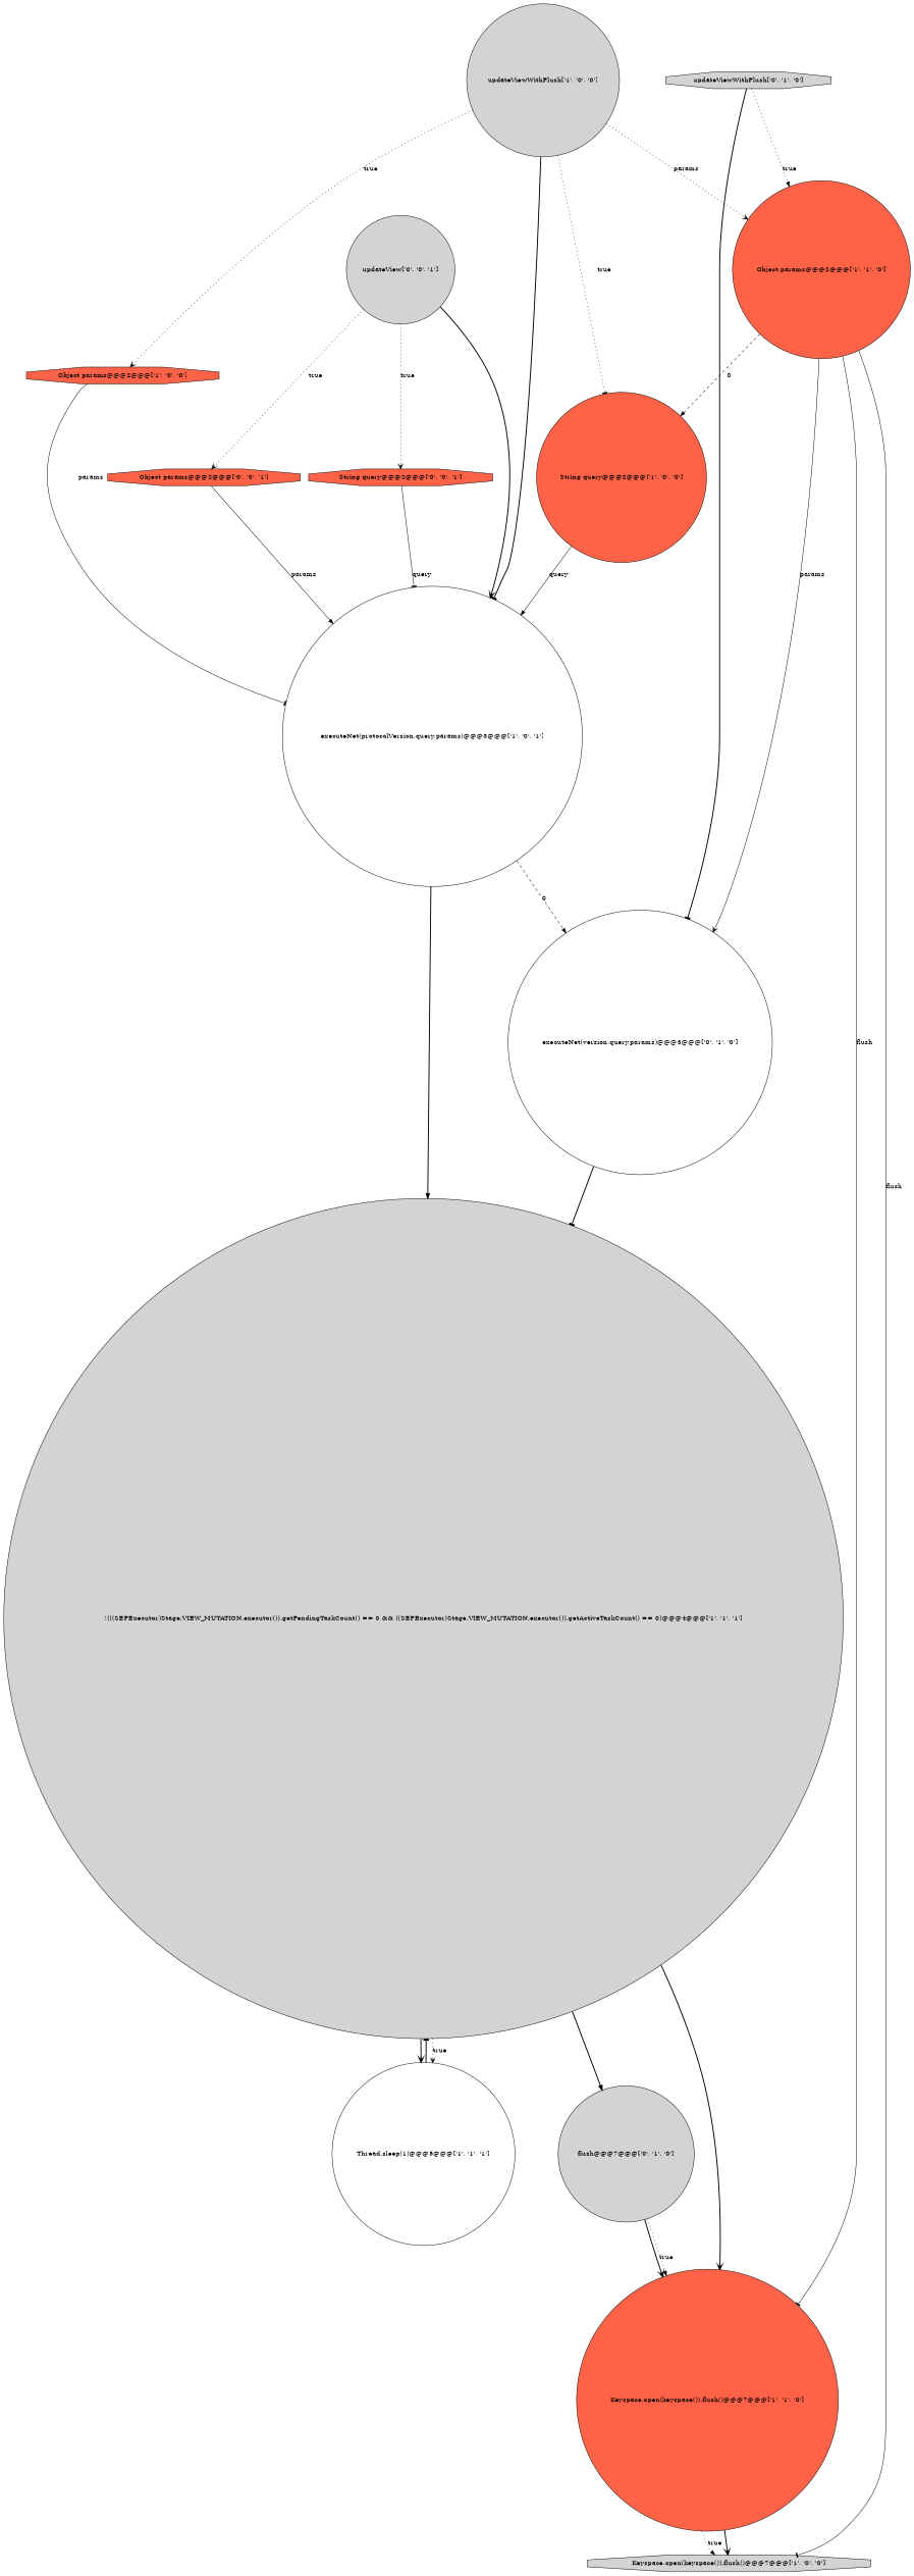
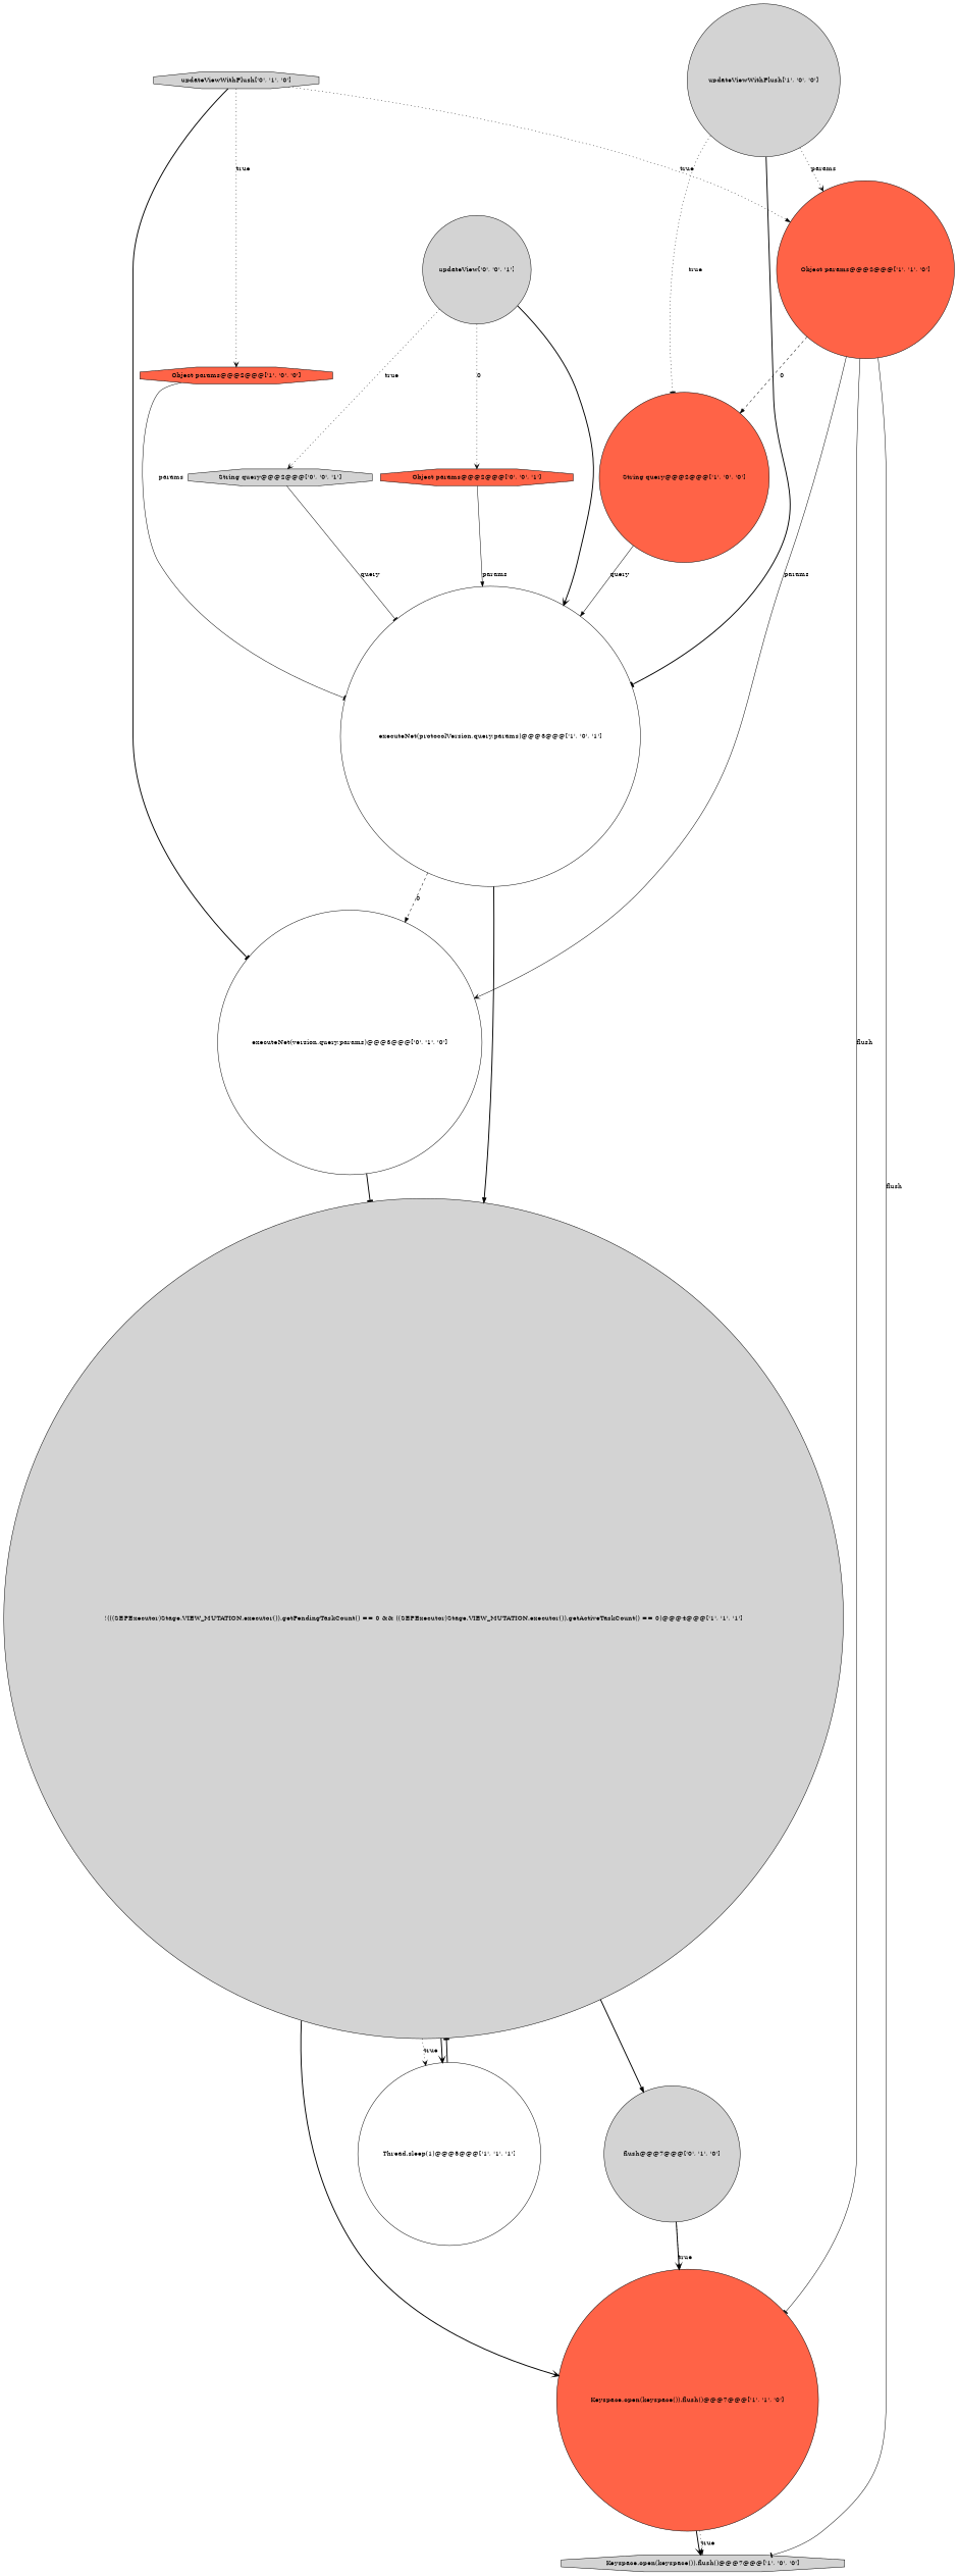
  digraph {
    node [fillcolor=tomato shape=circle style=filled]
    edge [arrowhead=vee style=bold]
    n1 [label="Object params@@@2@@@['1', '0', '0']" shape=octagon]
    n2 [fillcolor=white label="executeNet(protocolVersion,query,params)@@@3@@@['1', '0', '1']"]
    n3 [fillcolor=white label="executeNet(version,query,params)@@@3@@@['0', '1', '0']"]
    n4 [fillcolor=lightgray label="!(((SEPExecutor)Stage.VIEW_MUTATION.executor()).getPendingTaskCount() == 0 && ((SEPExecutor)Stage.VIEW_MUTATION.executor()).getActiveTaskCount() == 0)@@@4@@@['1', '1', '1']"]
    n5 [fillcolor=lightgray label="flush@@@7@@@['0', '1', '0']"]
    n6 [label="Keyspace.open(keyspace()).flush()@@@7@@@['1', '1', '0']"]
    n7 [fillcolor=lightgray label="Keyspace.open(keyspace()).flush()@@@7@@@['1', '0', '0']" shape=octagon]
    n8 [fillcolor=lightgray label="updateViewWithFlush['0', '1', '0']" shape=octagon]
    n9 [label="Object params@@@2@@@['1', '1', '0']"]
    n10 [label="String query@@@2@@@['1', '0', '0']"]
-   n11 [label="String query@@@2@@@['0', '0', '1']" shape=octagon]
+   n11 [fillcolor=lightgray label="String query@@@2@@@['0', '0', '1']" shape=octagon]
    n12 [fillcolor=white label="Thread.sleep(1)@@@5@@@['1', '1', '1']"]
    n13 [fillcolor=lightgray label="updateView['0', '0', '1']"]
    n14 [label="Object params@@@2@@@['0', '0', '1']" shape=octagon]
    n15 [fillcolor=lightgray label="updateViewWithFlush['1', '0', '0']"]
    n1 -> n2 [arrowhead=tee label=params style=solid]
    n2 -> n3 [arrowhead=normal label=0 style=dashed]
    n2 -> n4 [arrowhead=normal]
    n3 -> n4 [arrowhead=tee]
    n4 -> n5 [arrowhead=normal]
    n4 -> n6
    n4 -> n12 [label=true style=dotted]
    n4 -> n12
    n5 -> n6 [arrowhead=normal label=true style=dotted]
    n5 -> n6
    n6 -> n7 [arrowhead=normal label=true style=dotted]
    n6 -> n7
    n8 -> n3 [arrowhead=tee]
    n8 -> n9 [arrowhead=normal label=true style=dotted]
    n9 -> n3 [label=params style=solid]
    n9 -> n6 [arrowhead=tee label=flush style=solid]
    n9 -> n7 [arrowhead=tee label=flush style=solid]
    n9 -> n10 [arrowhead=normal label=0 style=dashed]
    n10 -> n2 [arrowhead=normal label=query style=solid]
    n11 -> n2 [arrowhead=tee label=query style=solid]
    n12 -> n4 [arrowhead=tee]
    n13 -> n2
    n13 -> n11 [label=true style=dotted]
-   n13 -> n14 [label=true style=dotted]
+   n13 -> n14 [label=0 style=dotted]
    n14 -> n2 [arrowhead=normal label=params style=solid]
-   n15 -> n1 [label=true style=dotted]
+   n8 -> n1 [label=true style=dotted]
    n15 -> n2 [arrowhead=tee]
    n15 -> n9 [label=params style=dotted]
    n15 -> n10 [arrowhead=tee label=true style=dotted]
  }
